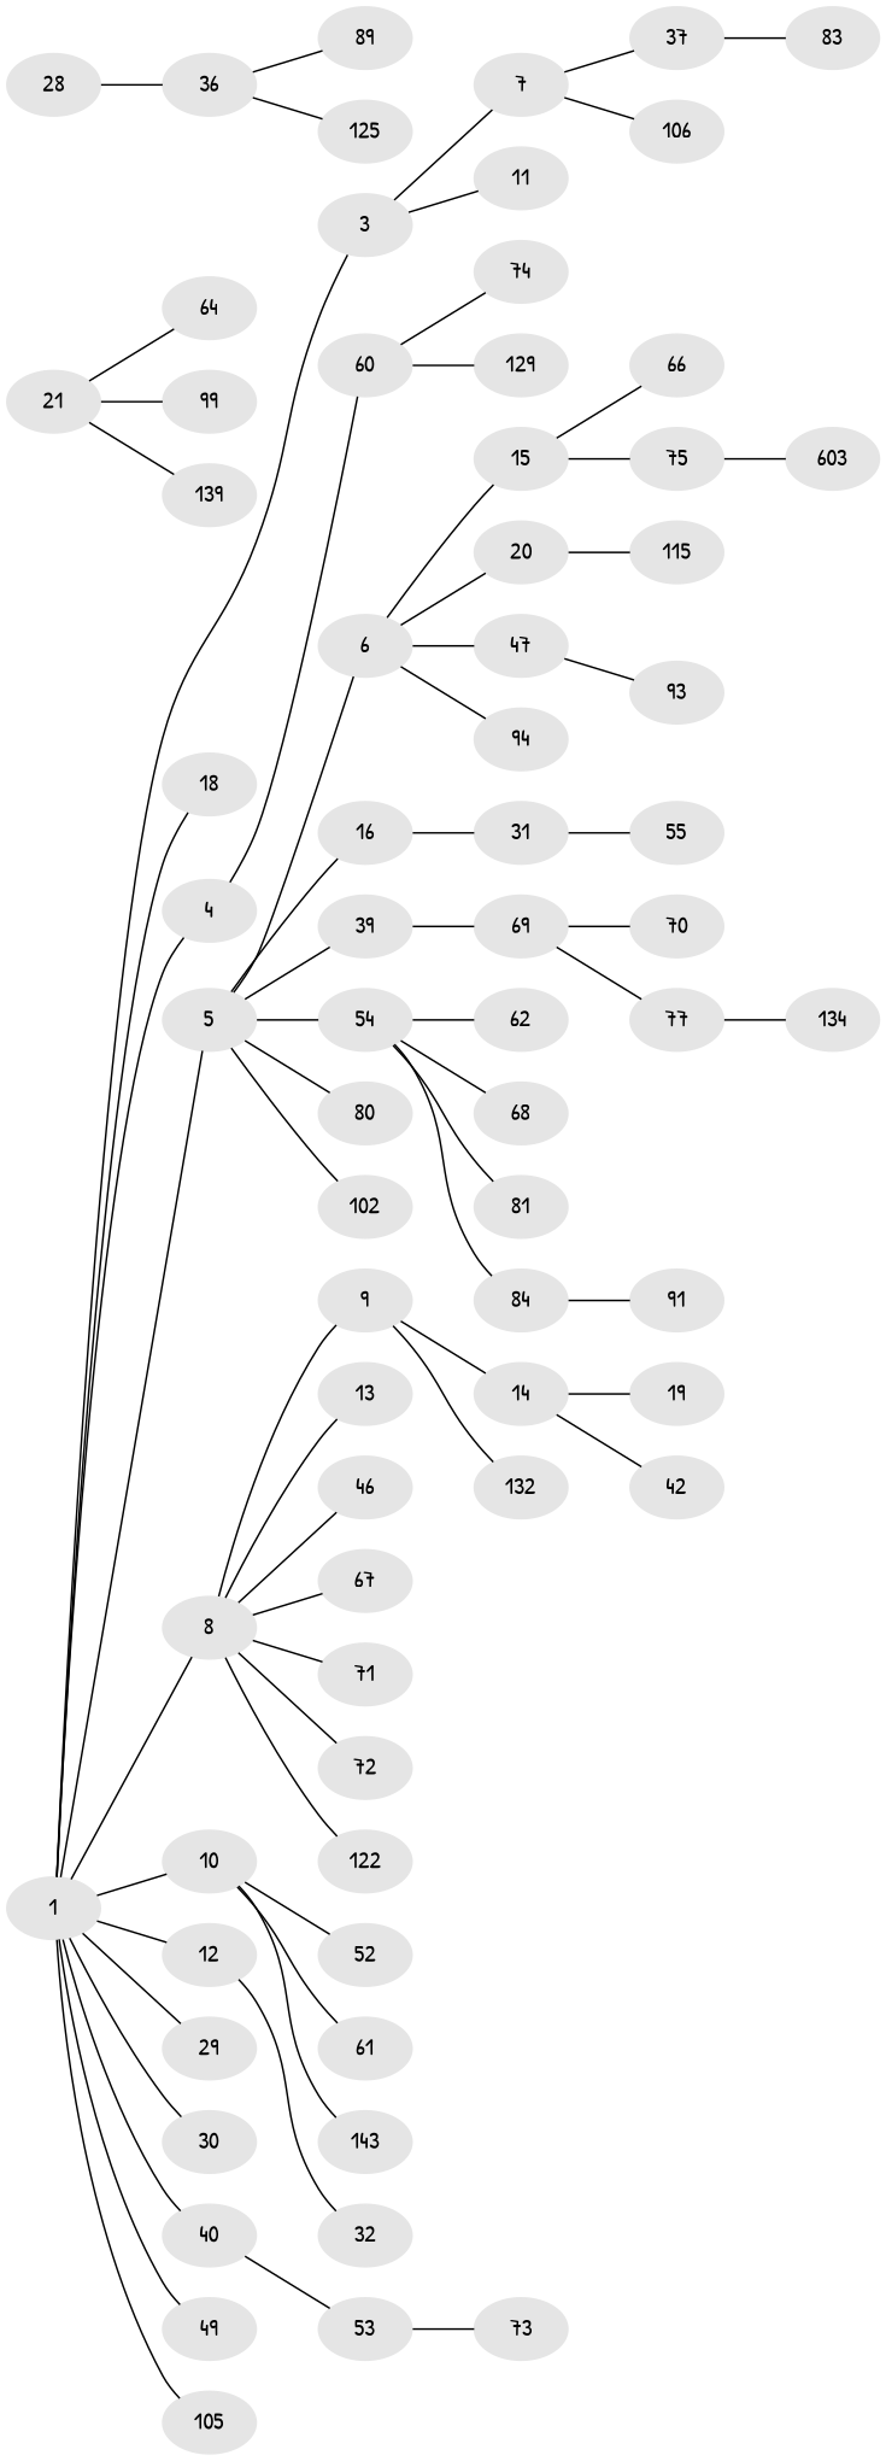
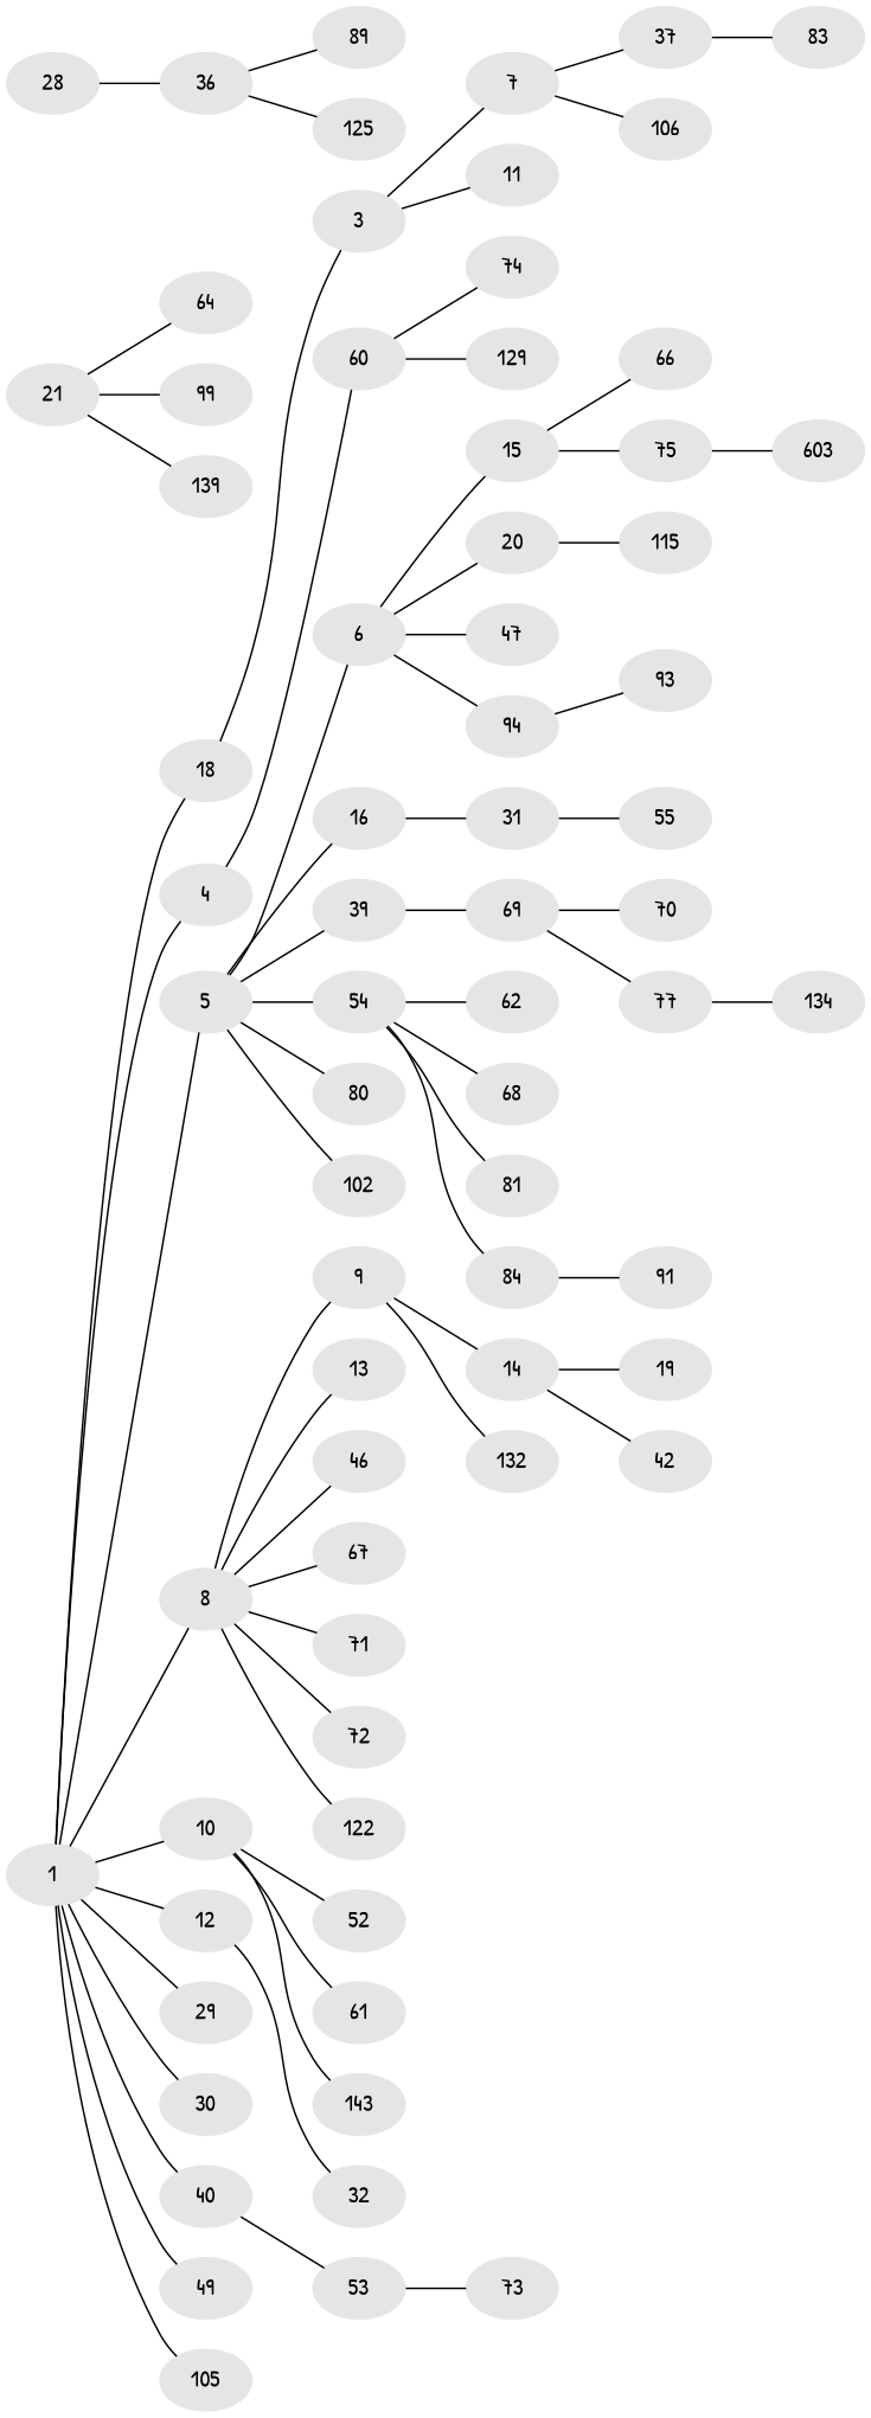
  graph {
    fontname="Patrick Hand"
    rankdir=LR
    node [color=gray90 fontname="Patrick Hand" style=filled]
    edge [fontname="Patrick Hand"]
    1 [super="+2"]
    3 [super="+41"]
    4 [super="+34+25"]
    5 [super="+85+22"]
    8 [super="+24"]
    10
    12 [super="+17"]
    18 [super="+76"]
    29 [super="+92"]
    30 [super="+100+58"]
    40 [super="+44+98"]
    49
    105 [super="+127"]
    7
    11
    60
    6
    16 [super="+101"]
    39 [super="+87+45+131"]
    54 [super="+56"]
    80
    102
    9
    13
    46
    67
    71 [super="+78"]
    72
    122
    52 [super="+121"]
    61 [super="+145"]
    143
    32 [super="+38"]
    21 [super="+43+82+119+112"]
    64 [super="+88+107"]
    99
    139
    53
    37
    n40 [label=106]
    74
    129 [super="+138"]
    15 [super="+27"]
    20 [super="+23+128+86+48"]
    47 [super="+50"]
    94
    31
    28
    36
    69 [super="+108+79"]
    62
    68 [super="+120"]
    81
    84 [super="+90"]
    66
    75
    115
    93 [super="+136"]
    83
    14
    132
    19 [super="+51+35"]
    42
    n64 [label=603 super="+106"]
    55 [super="+111+95"]
    89
    125
    70
    77
    73
    91 [super="+123"]
    134
-   1 -- 3
+   18 -- 3
    1 -- 4
    1 -- 5
    1 -- 8
    1 -- 10
    1 -- 12
    1 -- 18
    1 -- 29
    1 -- 30
    1 -- 40
    1 -- 49
    1 -- 105
    3 -- 7
    3 -- 11
    4 -- 60
    5 -- 6
    5 -- 16
    5 -- 39
    5 -- 54
    5 -- 80
    5 -- 102
    8 -- 9
    8 -- 13
    8 -- 46
    8 -- 67
    8 -- 71
    8 -- 72
    8 -- 122
    10 -- 52
    10 -- 61
    10 -- 143
    12 -- 32
    40 -- 53
    7 -- 37
    7 -- n40
    60 -- 74
    60 -- 129
    6 -- 15
    6 -- 20
    6 -- 47
    6 -- 94
    16 -- 31
    39 -- 69
    54 -- 62
    54 -- 68
    54 -- 81
    54 -- 84
    9 -- 14
    9 -- 132
    21 -- 64
    21 -- 99
    21 -- 139
    53 -- 73
    37 -- 83
    15 -- 66
    15 -- 75
    20 -- 115
-   47 -- 93
+   94 -- 93
    31 -- 55
    28 -- 36
    36 -- 89
    36 -- 125
    69 -- 70
    69 -- 77
    84 -- 91
    75 -- n64
    14 -- 19
    14 -- 42
    77 -- 134
  }
